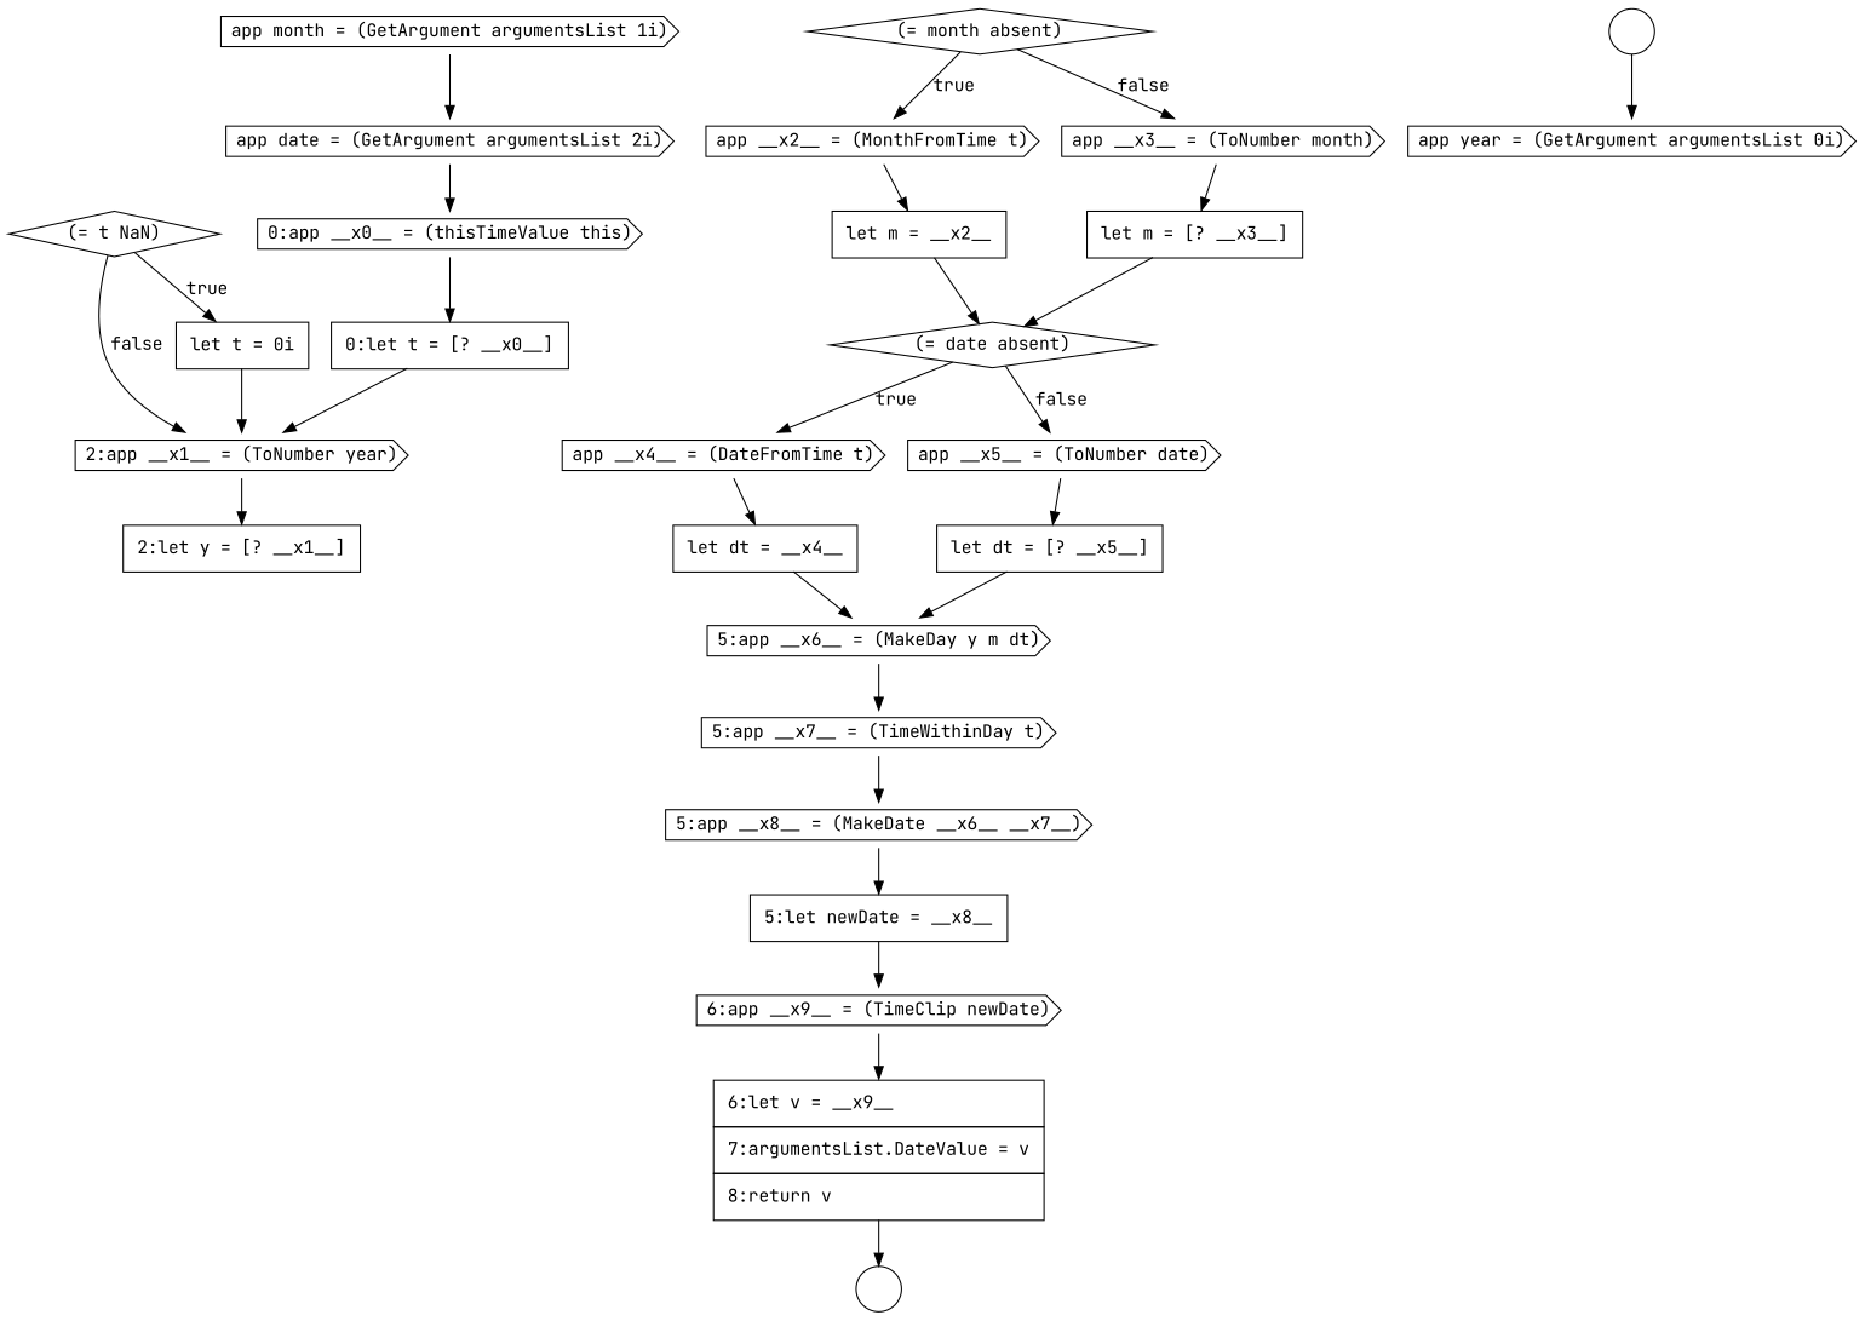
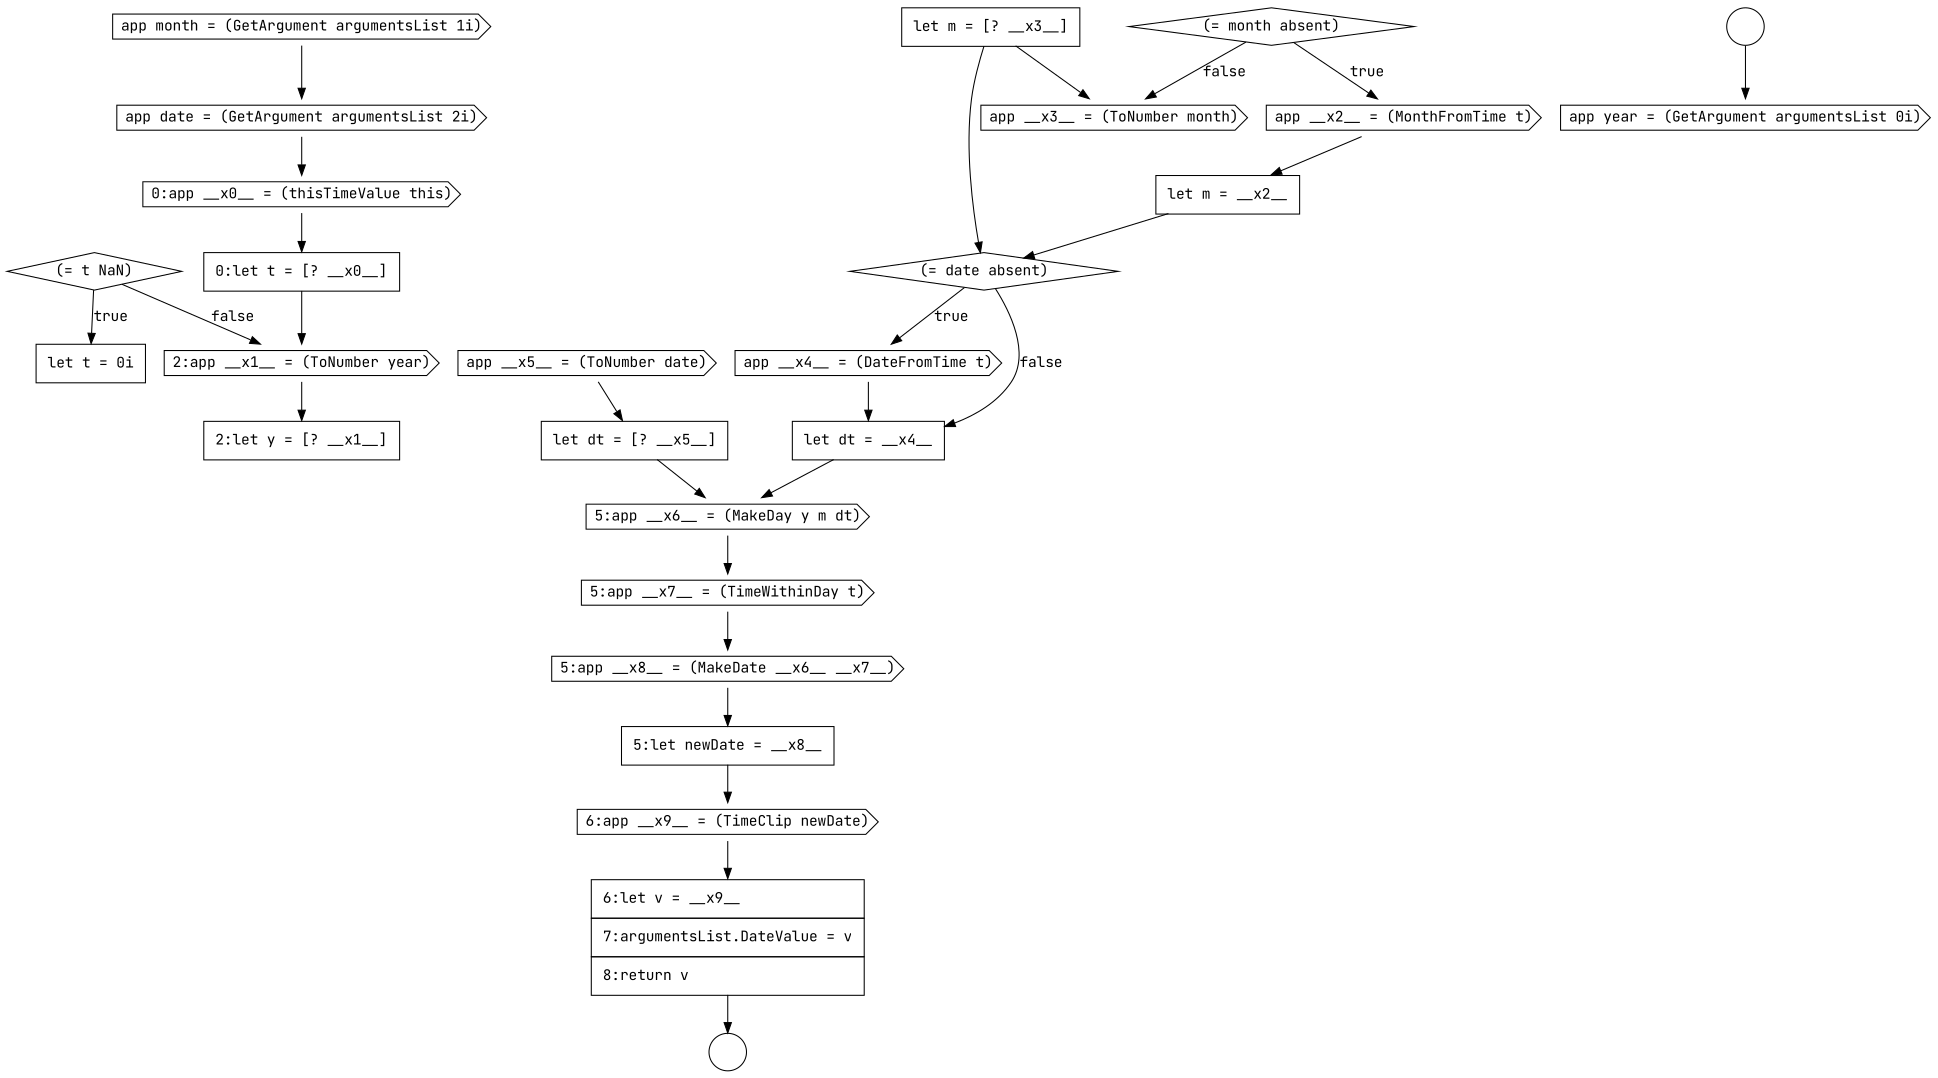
  digraph {
    fontname="JetBrains Mono"
    node [color=black fillcolor=white fontname="JetBrains Mono" shape=cds style=filled]
    edge [color=black fontname="JetBrains Mono"]
    n1 [label=<<font color="black">     <table border="0" cellborder="1" cellspacing="0" cellpadding="10">       <tr><td align="left">0:let t = [? __x0__]</td></tr>     </table>   </font>> margin=0 shape=none]
    n2 [label=<<font color="black">2:app __x1__ = (ToNumber year)</font>>]
    n3 [label=<<font color="black">(= t NaN)</font>> shape=diamond]
    n4 [label=<<font color="black">     <table border="0" cellborder="1" cellspacing="0" cellpadding="10">       <tr><td align="left">let t = 0i</td></tr>     </table>   </font>> margin=0 shape=none]
    n5 [label=<<font color="black">     <table border="0" cellborder="1" cellspacing="0" cellpadding="10">       <tr><td align="left">let m = __x2__</td></tr>     </table>   </font>> margin=0 shape=none]
    n6 [label=<<font color="black">(= date absent)</font>> shape=diamond]
    n7 [label=<<font color="black">app __x4__ = (DateFromTime t)</font>>]
    n8 [label=<<font color="black">app __x5__ = (ToNumber date)</font>>]
    n9 [label=<<font color="black">6:app __x9__ = (TimeClip newDate)</font>>]
    n10 [label=<<font color="black">     <table border="0" cellborder="1" cellspacing="0" cellpadding="10">       <tr><td align="left">6:let v = __x9__</td></tr>       <tr><td align="left">7:argumentsList.DateValue = v</td></tr>       <tr><td align="left">8:return v</td></tr>     </table>   </font>> margin=0 shape=none]
    n11 [label=" " shape=circle]
    n12 [label=<<font color="black">app year = (GetArgument argumentsList 0i)</font>>]
    n13 [label=<<font color="black">app month = (GetArgument argumentsList 1i)</font>>]
    n14 [label=<<font color="black">app date = (GetArgument argumentsList 2i)</font>>]
    n15 [label=<<font color="black">5:app __x6__ = (MakeDay y m dt)</font>>]
    n16 [label=<<font color="black">5:app __x7__ = (TimeWithinDay t)</font>>]
    n17 [label=<<font color="black">5:app __x8__ = (MakeDate __x6__ __x7__)</font>>]
    n18 [label=<<font color="black">     <table border="0" cellborder="1" cellspacing="0" cellpadding="10">       <tr><td align="left">5:let newDate = __x8__</td></tr>     </table>   </font>> margin=0 shape=none]
    n19 [label=<<font color="black">     <table border="0" cellborder="1" cellspacing="0" cellpadding="10">       <tr><td align="left">2:let y = [? __x1__]</td></tr>     </table>   </font>> margin=0 shape=none]
    n20 [label=<<font color="black">     <table border="0" cellborder="1" cellspacing="0" cellpadding="10">       <tr><td align="left">let m = [? __x3__]</td></tr>     </table>   </font>> margin=0 shape=none]
    n21 [label=<<font color="black">0:app __x0__ = (thisTimeValue this)</font>>]
    n22 [label=<<font color="black">     <table border="0" cellborder="1" cellspacing="0" cellpadding="10">       <tr><td align="left">let dt = [? __x5__]</td></tr>     </table>   </font>> margin=0 shape=none]
    n23 [label=<<font color="black">app __x2__ = (MonthFromTime t)</font>>]
    n24 [label=<<font color="black">     <table border="0" cellborder="1" cellspacing="0" cellpadding="10">       <tr><td align="left">let dt = __x4__</td></tr>     </table>   </font>> margin=0 shape=none]
    n25 [label=<<font color="black">(= month absent)</font>> shape=diamond]
    n26 [label=<<font color="black">app __x3__ = (ToNumber month)</font>>]
    n27 [label=" " shape=circle]
    n1 -> n2
    n2 -> n19
    n3 -> n2 [label=<<font color="black">false</font>>]
    n3 -> n4 [label=<<font color="black">true</font>>]
-   n4 -> n2
    n5 -> n6
    n6 -> n7 [label=<<font color="black">true</font>>]
-   n6 -> n8 [label=<<font color="black">false</font>>]
+   n6 -> n24 [label=<<font color="black">false</font>>]
    n7 -> n24
    n8 -> n22
    n9 -> n10
    n10 -> n11
    n13 -> n14
    n14 -> n21
    n15 -> n16
    n16 -> n17
    n17 -> n18
    n18 -> n9
    n20 -> n6
    n21 -> n1
    n22 -> n15
    n23 -> n5
    n24 -> n15
    n25 -> n23 [label=<<font color="black">true</font>>]
    n25 -> n26 [label=<<font color="black">false</font>>]
-   n26 -> n20
+   n20 -> n26
    n27 -> n12
  }
